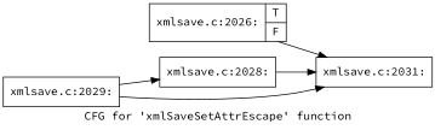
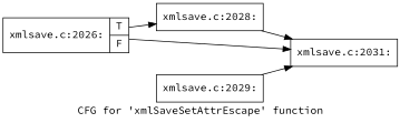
  digraph {
    fontname="Source Code Pro"
    label="CFG for 'xmlSaveSetAttrEscape' function"
    rankdir=LR
    node [fontname="Source Code Pro" shape=record]
    edge [fontname="Source Code Pro"]
    n1 [label="{xmlsave.c:2026:|{<s0>T|<s1>F}}"]
    n2 [label="{xmlsave.c:2028:}"]
    n3 [label="{xmlsave.c:2031:}"]
    n4 [label="{xmlsave.c:2029:}"]
-   n4 -> n2
+   n1 -> n2
    n1 -> n3
    n2 -> n3
    n4 -> n3
  }
